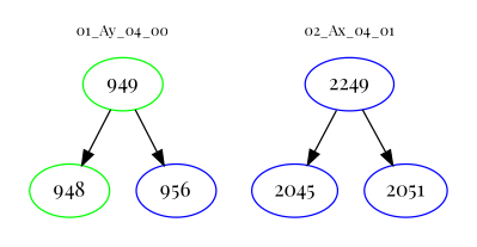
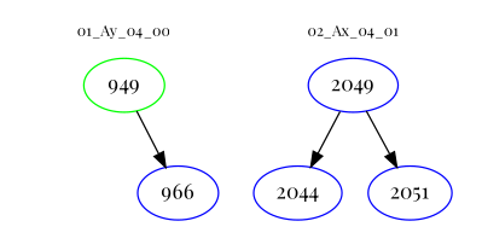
  digraph {
    fontname="Playfair Display"
    node [color=blue fontname="Playfair Display"]
    edge [color=black fontname="Playfair Display"]
    n1 [color=green label=949]
-   n2 [color=green label=948]
-   n3 [label=956]
-   n4 [label=2249]
-   n5 [label=2045]
+   n3 [label=966]
+   n4 [label=2049]
+   n5 [label=2044]
    n6 [label=2051]
    subgraph cluster_1 {
      color=white
      fontsize=10
      label="01_Ay_04_00"
      n1
-     n2
      n3
    }
    subgraph cluster_2 {
      color=white
      fontsize=10
      label="02_Ax_04_01"
      n4
      n5
      n6
    }
-   n1 -> n2
    n1 -> n3
    n4 -> n5
    n4 -> n6
  }
